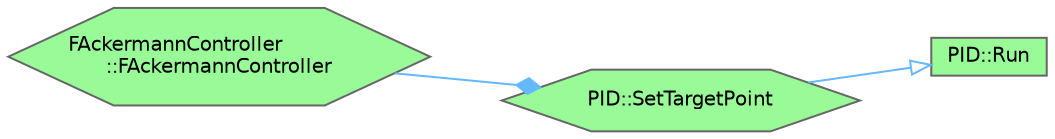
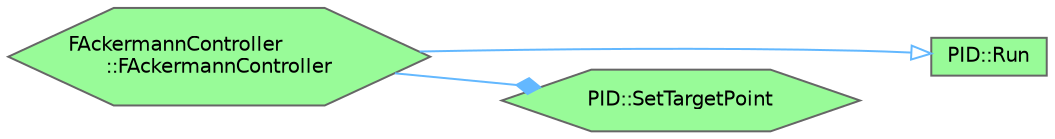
  digraph {
    rankdir=LR
    node [color=grey40 fillcolor=palegreen fontname=Helvetica fontsize=10 shape=hexagon style=filled]
    edge [color=steelblue1 fontname=Helvetica fontsize=10 labelfontname=Helvetica labelfontsize=10 style=solid]
    n1 [color=gray40 fontcolor=black height=0.2 label="FAckermannController\l::FAckermannController" width=0.4]
    n2 [height=0.2 label="PID::Run" shape=box width=0.4]
    n3 [height=0.2 label="PID::SetTargetPoint" width=0.4]
-   n3 -> n2 [arrowhead=onormal]
+   n1 -> n2 [arrowhead=onormal]
    n1 -> n3 [arrowhead=diamond]
  }
